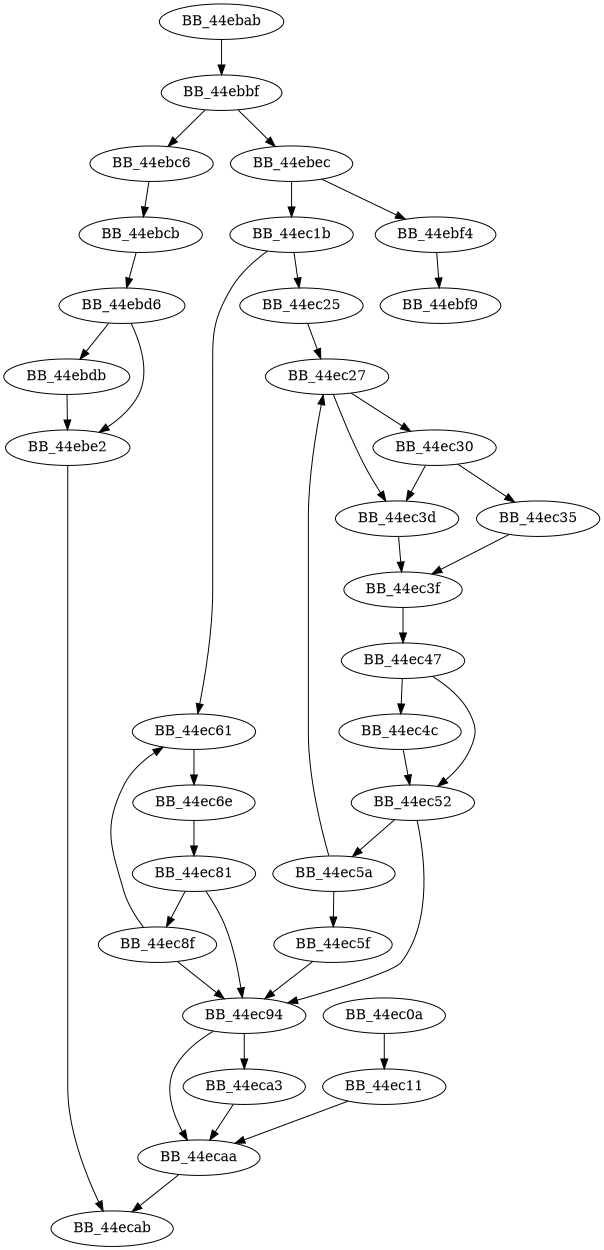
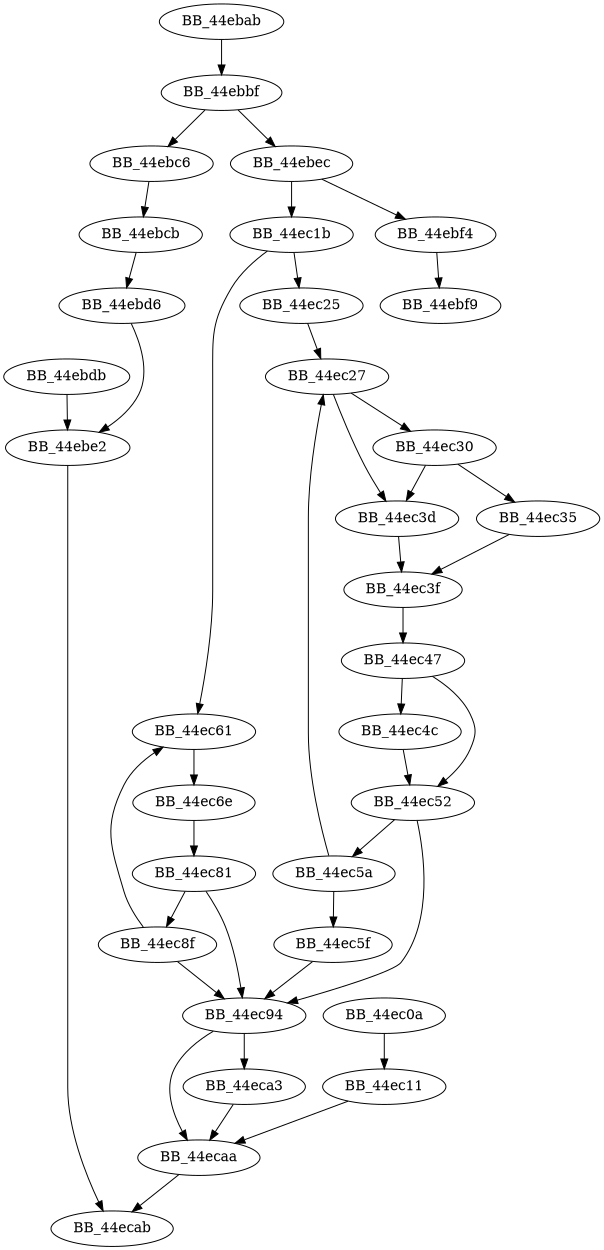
  digraph {
    BB_44ebab
    BB_44ebbf
    BB_44ebc6
    BB_44ebec
    BB_44ebcb
    BB_44ebf4
    BB_44ec1b
    BB_44ebd6
    BB_44ebf9
    BB_44ec25
    BB_44ec61
    BB_44ebdb
    BB_44ebe2
    BB_44ecab
    BB_44ec27
    BB_44ec6e
    BB_44ec0a
    BB_44ec11
    BB_44ecaa
    BB_44ec30
    BB_44ec3d
    BB_44ec81
    BB_44ec35
    BB_44ec3f
    BB_44ec47
    BB_44ec52
    BB_44ec4c
    BB_44ec5a
    BB_44ec94
    BB_44ec5f
    BB_44eca3
    BB_44ec8f
    BB_44ebab -> BB_44ebbf
    BB_44ebbf -> BB_44ebc6
    BB_44ebbf -> BB_44ebec
    BB_44ebc6 -> BB_44ebcb
    BB_44ebec -> BB_44ebf4
    BB_44ebec -> BB_44ec1b
    BB_44ebcb -> BB_44ebd6
    BB_44ebf4 -> BB_44ebf9
    BB_44ec1b -> BB_44ec25
    BB_44ec1b -> BB_44ec61
-   BB_44ebd6 -> BB_44ebdb
    BB_44ebd6 -> BB_44ebe2
    BB_44ec25 -> BB_44ec27
    BB_44ec61 -> BB_44ec6e
    BB_44ebdb -> BB_44ebe2
    BB_44ebe2 -> BB_44ecab
    BB_44ec27 -> BB_44ec30
    BB_44ec27 -> BB_44ec3d
    BB_44ec6e -> BB_44ec81
    BB_44ec0a -> BB_44ec11
    BB_44ec11 -> BB_44ecaa
    BB_44ecaa -> BB_44ecab
    BB_44ec30 -> BB_44ec3d
    BB_44ec30 -> BB_44ec35
    BB_44ec3d -> BB_44ec3f
    BB_44ec81 -> BB_44ec94
    BB_44ec81 -> BB_44ec8f
    BB_44ec35 -> BB_44ec3f
    BB_44ec3f -> BB_44ec47
    BB_44ec47 -> BB_44ec52
    BB_44ec47 -> BB_44ec4c
    BB_44ec52 -> BB_44ec5a
    BB_44ec52 -> BB_44ec94
    BB_44ec4c -> BB_44ec52
    BB_44ec5a -> BB_44ec27
    BB_44ec5a -> BB_44ec5f
    BB_44ec94 -> BB_44ecaa
    BB_44ec94 -> BB_44eca3
    BB_44ec5f -> BB_44ec94
    BB_44eca3 -> BB_44ecaa
    BB_44ec8f -> BB_44ec61
    BB_44ec8f -> BB_44ec94
  }
